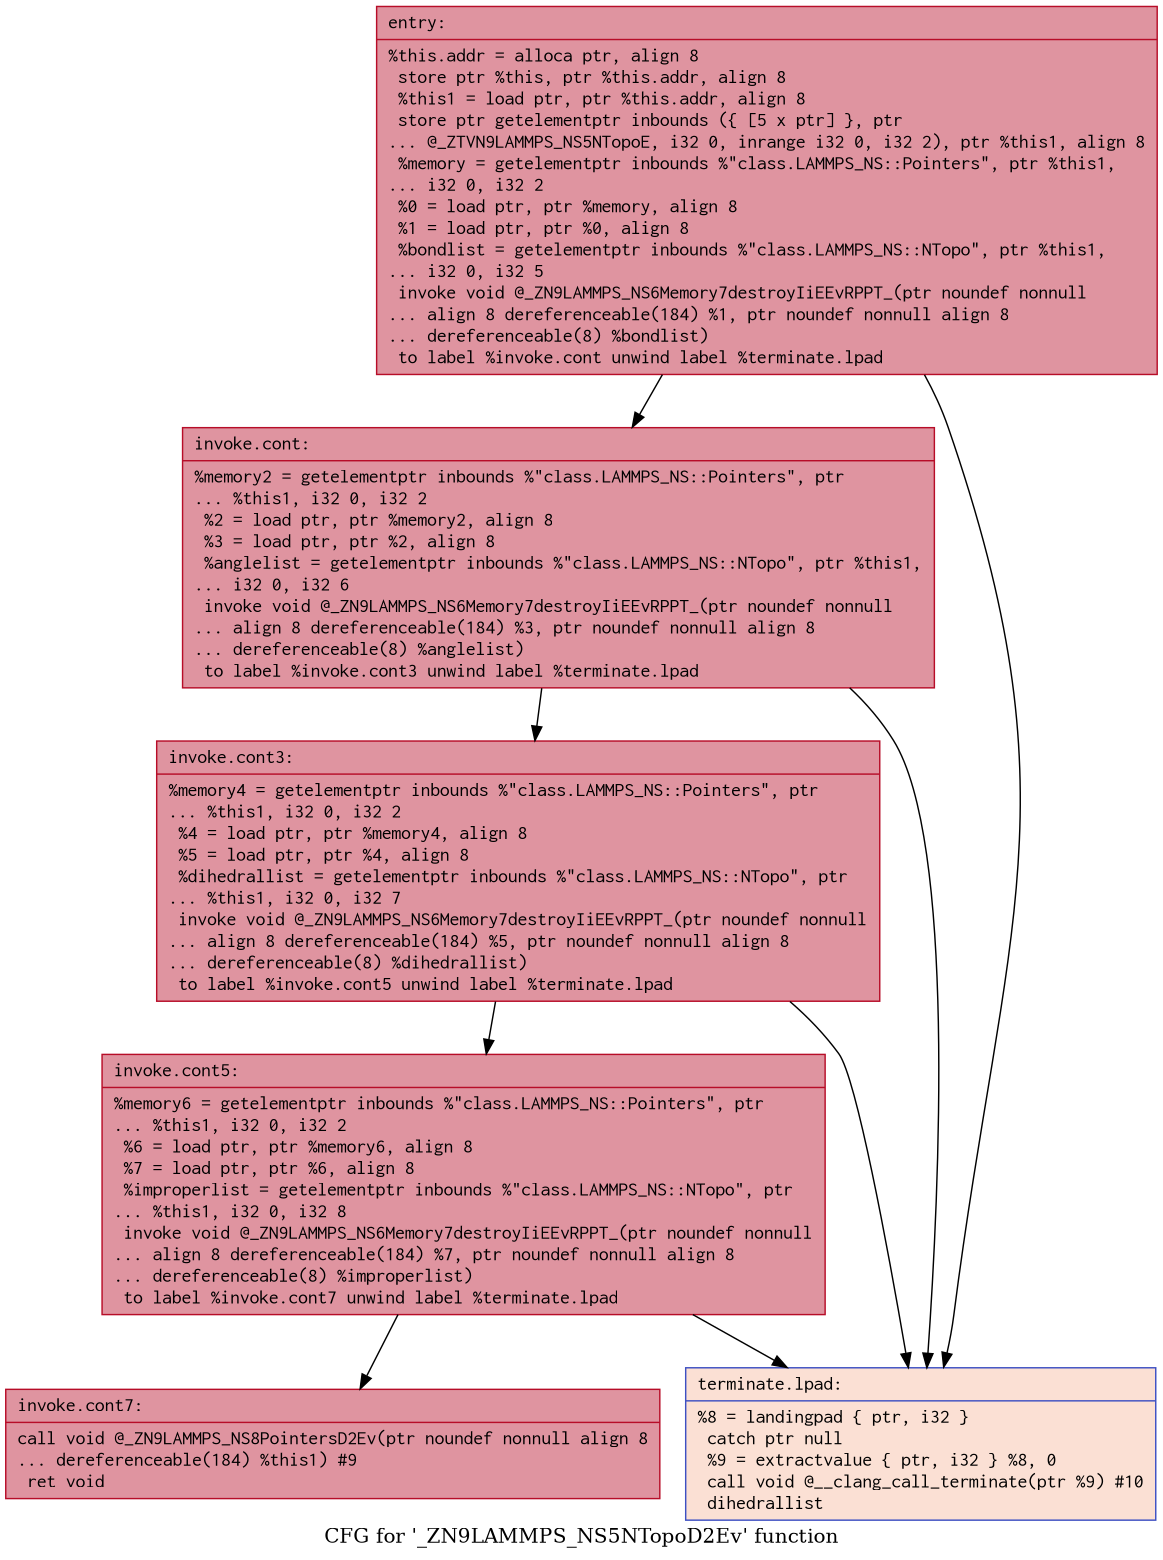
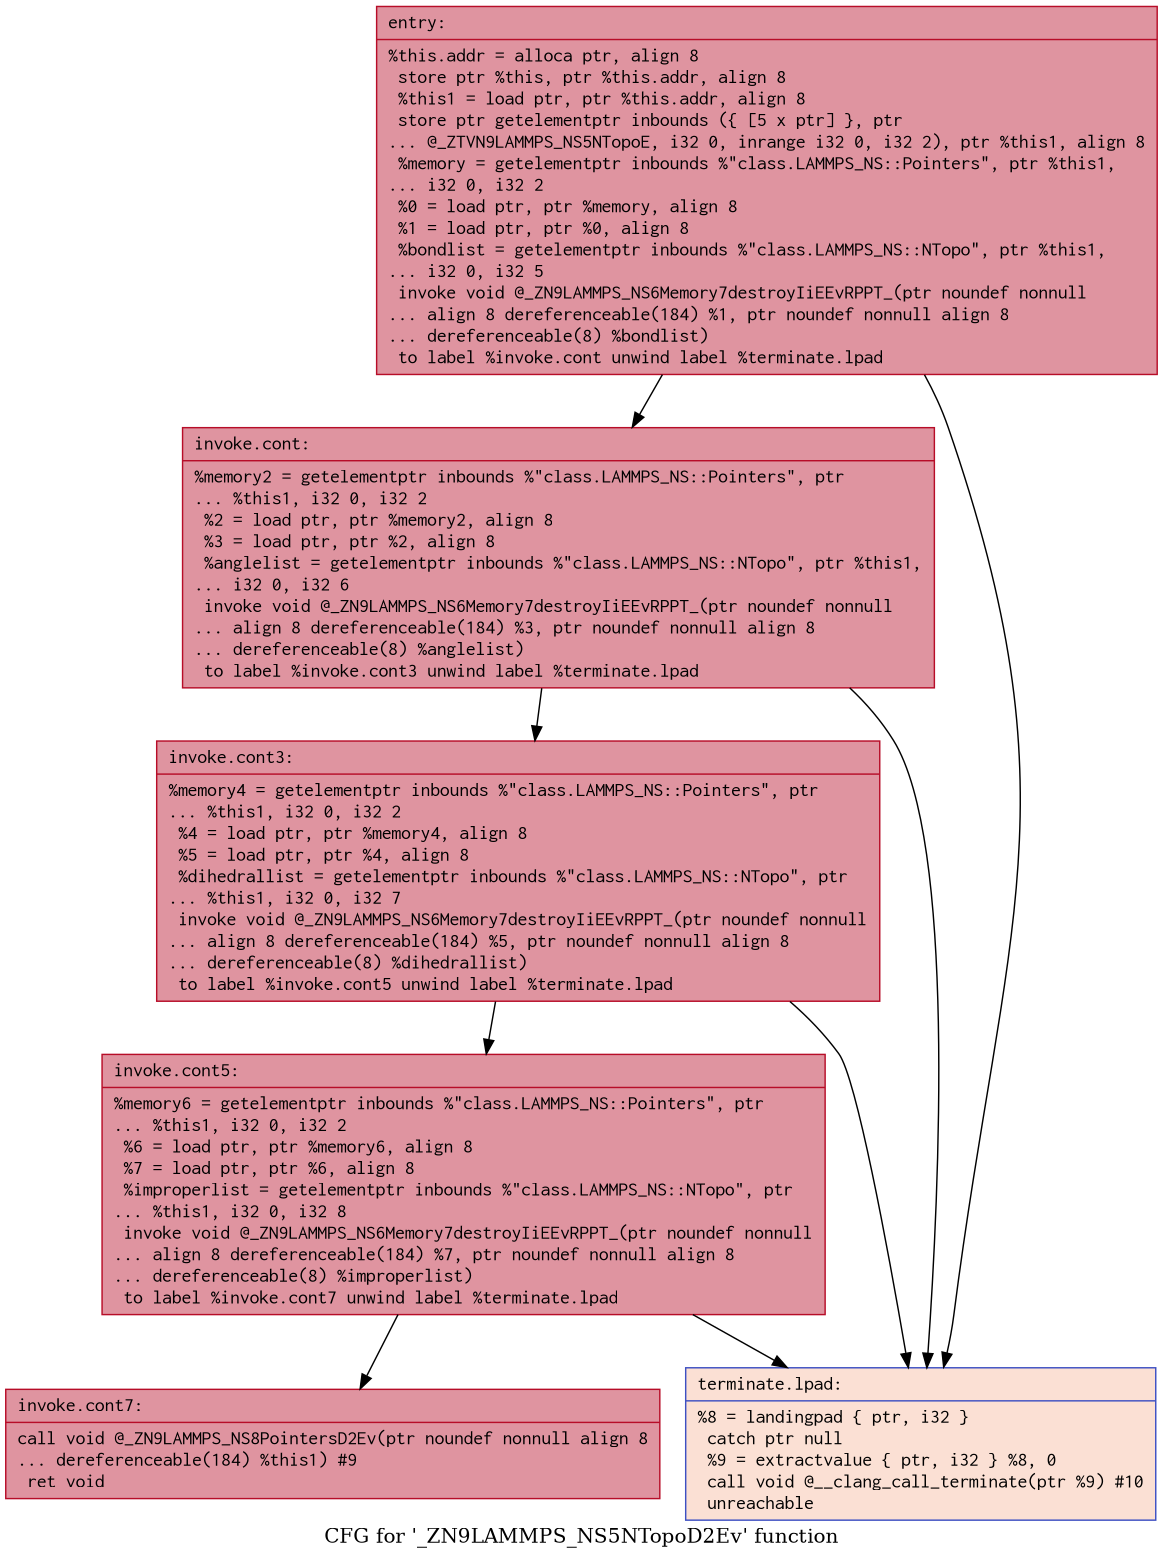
  digraph {
    label="CFG for '_ZN9LAMMPS_NS5NTopoD2Ev' function"
    node [color="#b70d28ff" fillcolor="#b70d2870" fontname=Courier shape=record style=filled]
    n1 [label="{entry:\l|  %this.addr = alloca ptr, align 8\l  store ptr %this, ptr %this.addr, align 8\l  %this1 = load ptr, ptr %this.addr, align 8\l  store ptr getelementptr inbounds (\{ [5 x ptr] \}, ptr\l... @_ZTVN9LAMMPS_NS5NTopoE, i32 0, inrange i32 0, i32 2), ptr %this1, align 8\l  %memory = getelementptr inbounds %\"class.LAMMPS_NS::Pointers\", ptr %this1,\l... i32 0, i32 2\l  %0 = load ptr, ptr %memory, align 8\l  %1 = load ptr, ptr %0, align 8\l  %bondlist = getelementptr inbounds %\"class.LAMMPS_NS::NTopo\", ptr %this1,\l... i32 0, i32 5\l  invoke void @_ZN9LAMMPS_NS6Memory7destroyIiEEvRPPT_(ptr noundef nonnull\l... align 8 dereferenceable(184) %1, ptr noundef nonnull align 8\l... dereferenceable(8) %bondlist)\l          to label %invoke.cont unwind label %terminate.lpad\l}"]
    n2 [label="{invoke.cont:\l|  %memory2 = getelementptr inbounds %\"class.LAMMPS_NS::Pointers\", ptr\l... %this1, i32 0, i32 2\l  %2 = load ptr, ptr %memory2, align 8\l  %3 = load ptr, ptr %2, align 8\l  %anglelist = getelementptr inbounds %\"class.LAMMPS_NS::NTopo\", ptr %this1,\l... i32 0, i32 6\l  invoke void @_ZN9LAMMPS_NS6Memory7destroyIiEEvRPPT_(ptr noundef nonnull\l... align 8 dereferenceable(184) %3, ptr noundef nonnull align 8\l... dereferenceable(8) %anglelist)\l          to label %invoke.cont3 unwind label %terminate.lpad\l}"]
-   n3 [color="#3d50c3ff" fillcolor="#f7b99e70" label="{terminate.lpad:\l|  %8 = landingpad \{ ptr, i32 \}\l          catch ptr null\l  %9 = extractvalue \{ ptr, i32 \} %8, 0\l  call void @__clang_call_terminate(ptr %9) #10\l  dihedrallist\l}"]
+   n3 [color="#3d50c3ff" fillcolor="#f7b99e70" label="{terminate.lpad:\l|  %8 = landingpad \{ ptr, i32 \}\l          catch ptr null\l  %9 = extractvalue \{ ptr, i32 \} %8, 0\l  call void @__clang_call_terminate(ptr %9) #10\l  unreachable\l}"]
    n4 [label="{invoke.cont3:\l|  %memory4 = getelementptr inbounds %\"class.LAMMPS_NS::Pointers\", ptr\l... %this1, i32 0, i32 2\l  %4 = load ptr, ptr %memory4, align 8\l  %5 = load ptr, ptr %4, align 8\l  %dihedrallist = getelementptr inbounds %\"class.LAMMPS_NS::NTopo\", ptr\l... %this1, i32 0, i32 7\l  invoke void @_ZN9LAMMPS_NS6Memory7destroyIiEEvRPPT_(ptr noundef nonnull\l... align 8 dereferenceable(184) %5, ptr noundef nonnull align 8\l... dereferenceable(8) %dihedrallist)\l          to label %invoke.cont5 unwind label %terminate.lpad\l}"]
    n5 [label="{invoke.cont5:\l|  %memory6 = getelementptr inbounds %\"class.LAMMPS_NS::Pointers\", ptr\l... %this1, i32 0, i32 2\l  %6 = load ptr, ptr %memory6, align 8\l  %7 = load ptr, ptr %6, align 8\l  %improperlist = getelementptr inbounds %\"class.LAMMPS_NS::NTopo\", ptr\l... %this1, i32 0, i32 8\l  invoke void @_ZN9LAMMPS_NS6Memory7destroyIiEEvRPPT_(ptr noundef nonnull\l... align 8 dereferenceable(184) %7, ptr noundef nonnull align 8\l... dereferenceable(8) %improperlist)\l          to label %invoke.cont7 unwind label %terminate.lpad\l}"]
    n6 [label="{invoke.cont7:\l|  call void @_ZN9LAMMPS_NS8PointersD2Ev(ptr noundef nonnull align 8\l... dereferenceable(184) %this1) #9\l  ret void\l}"]
    n1 -> n2
    n1 -> n3
    n2 -> n3
    n2 -> n4
    n4 -> n3
    n4 -> n5
    n5 -> n3
    n5 -> n6
  }
